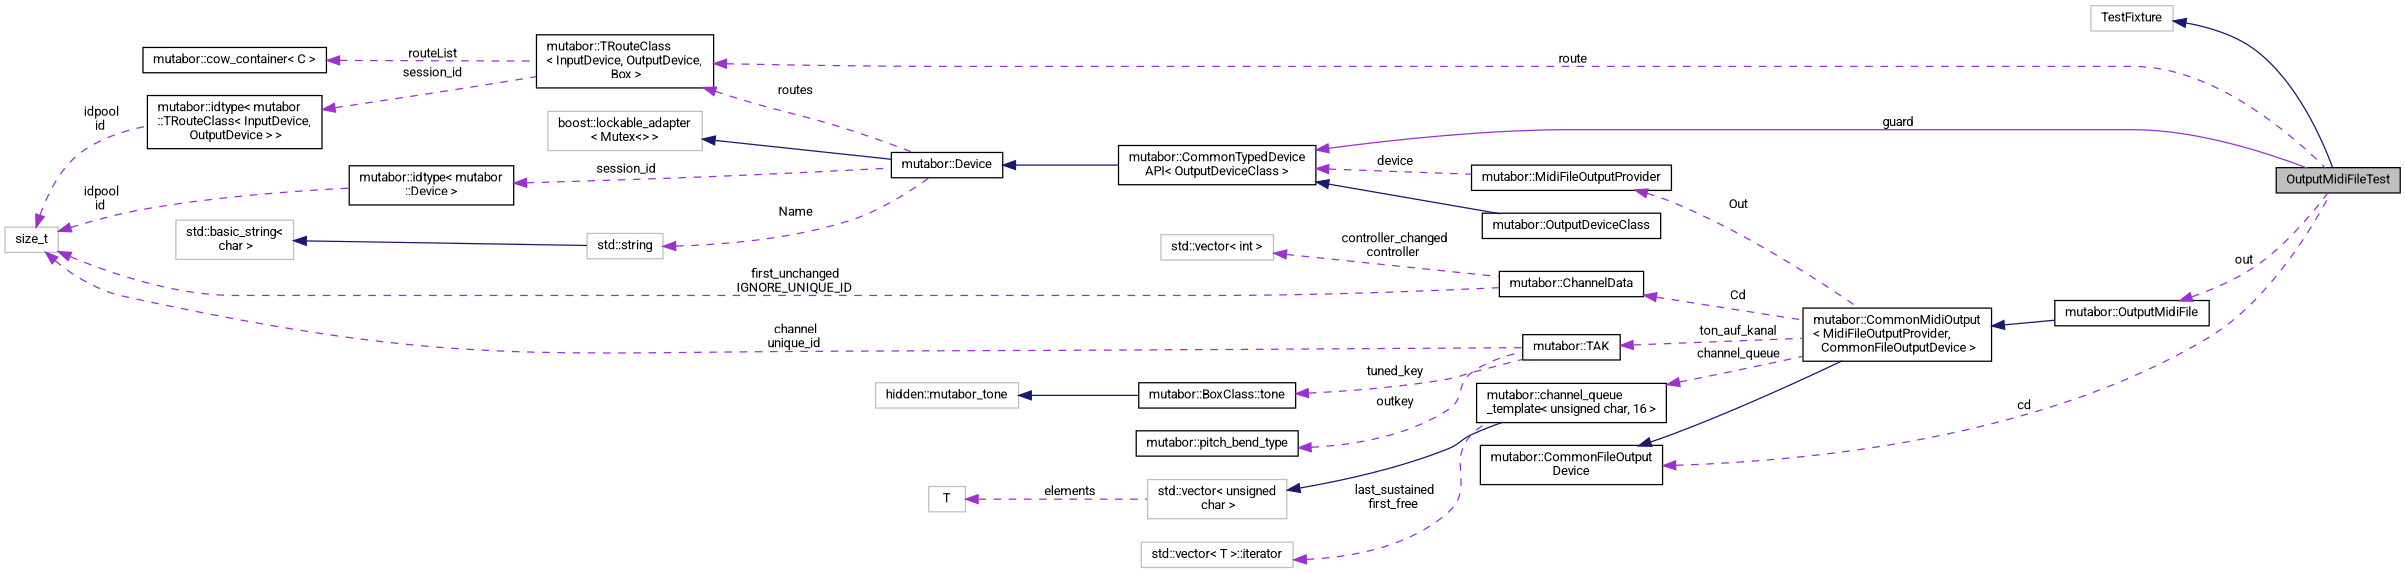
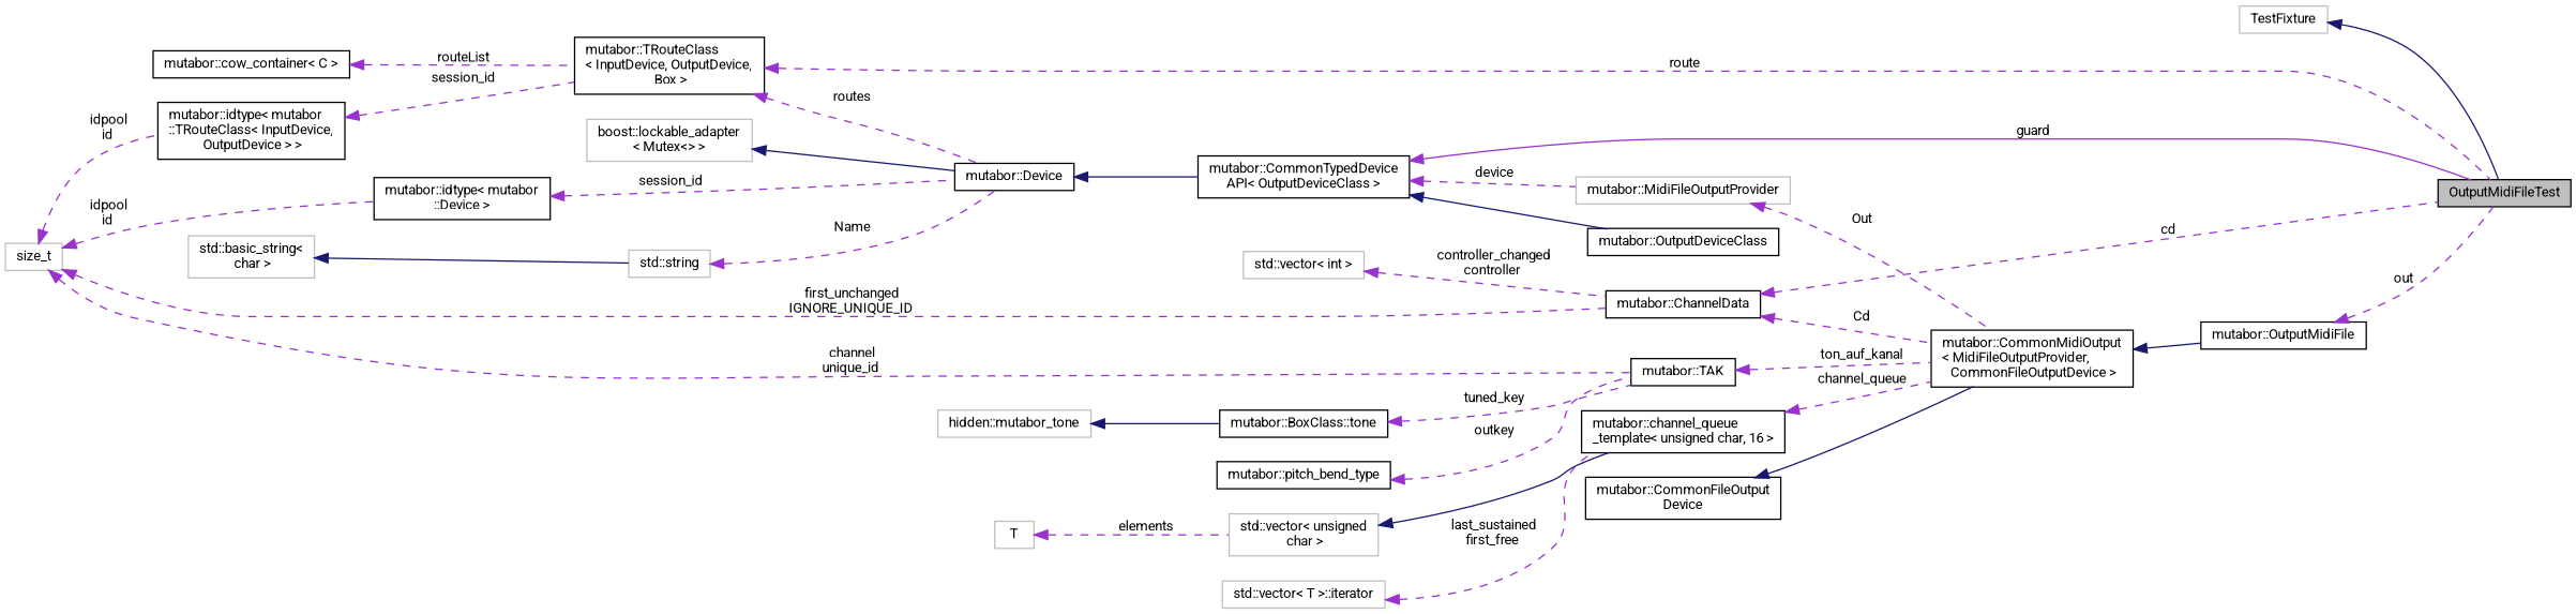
  digraph {
    fontname=Roboto
    rankdir=LR
    node [color=black fillcolor=white fontname=Roboto fontsize=10 shape=record style=filled]
    edge [color=darkorchid3 dir=back fontname=Roboto fontsize=10 labelfontname=Sans labelfontsize=10 style=dashed]
    n1 [fillcolor=grey75 fontcolor=black height=0.2 label=OutputMidiFileTest width=0.4]
    n2 [color=grey75 height=0.2 label=TestFixture width=0.4]
    n3 [height=0.2 label="mutabor::TRouteClass\l\< InputDevice, OutputDevice,\l Box \>" width=0.4]
    n4 [height=0.2 label="mutabor::Device" width=0.4]
    n5 [height=0.2 label="mutabor::CommonTypedDevice\lAPI\< OutputDeviceClass \>" width=0.4]
    n6 [height=0.2 label="mutabor::cow_container\< C \>" width=0.4]
    n7 [height=0.2 label="mutabor::idtype\< mutabor\l::TRouteClass\< InputDevice,\l OutputDevice \> \>" width=0.4]
    n8 [color=grey75 height=0.2 label=size_t width=0.4]
    n9 [height=0.2 label="mutabor::idtype\< mutabor\l::Device \>" width=0.4]
    n10 [height=0.2 label="mutabor::TAK" width=0.4]
    n11 [height=0.2 label="mutabor::ChannelData" width=0.4]
    n12 [height=0.2 label="mutabor::CommonMidiOutput\l\< MidiFileOutputProvider,\l CommonFileOutputDevice \>" width=0.4]
    n13 [height=0.2 label="mutabor::OutputMidiFile" width=0.4]
    n14 [height=0.2 label="mutabor::CommonFileOutput\lDevice" width=0.4]
    n15 [height=0.2 label="mutabor::OutputDeviceClass" width=0.4]
-   n16 [height=0.2 label="mutabor::MidiFileOutputProvider" width=0.4]
+   n16 [color=grey75 height=0.2 label="mutabor::MidiFileOutputProvider" width=0.4]
    n17 [color=grey75 height=0.2 label="boost::lockable_adapter\l\< Mutex\<\> \>" width=0.4]
    n18 [color=grey75 height=0.2 label="std::string" width=0.4]
    n19 [color=grey75 height=0.2 label="std::basic_string\<\l char \>" width=0.4]
    n20 [height=0.2 label="mutabor::BoxClass::tone" width=0.4]
    n21 [color=grey75 height=0.2 label="hidden::mutabor_tone" width=0.4]
    n22 [height=0.2 label="mutabor::pitch_bend_type" width=0.4]
    n23 [color=grey75 height=0.2 label="std::vector\< int \>" width=0.4]
    n24 [height=0.2 label="mutabor::channel_queue\l_template\< unsigned char, 16 \>" width=0.4]
    n25 [color=grey75 height=0.2 label="std::vector\< unsigned\l char \>" width=0.4]
    n26 [color=grey75 height=0.2 label=T width=0.4]
    n27 [color=grey75 height=0.2 label="std::vector\< T \>::iterator" width=0.4]
    n2 -> n1 [color=midnightblue style=solid]
    n3 -> n1 [label=" route"]
    n3 -> n4 [label=" routes"]
    n4 -> n5 [color=midnightblue style=solid]
    n5 -> n1 [label=" guard" style=solid]
    n5 -> n15 [color=midnightblue style=solid]
    n5 -> n16 [label=" device"]
    n6 -> n3 [label=" routeList"]
    n7 -> n3 [label=" session_id"]
    n8 -> n7 [label=" idpool\nid"]
    n8 -> n9 [label=" idpool\nid"]
    n8 -> n10 [label=" channel\nunique_id"]
    n8 -> n11 [label=" first_unchanged\nIGNORE_UNIQUE_ID"]
    n9 -> n4 [label=" session_id"]
    n10 -> n12 [label=" ton_auf_kanal"]
-   n14 -> n1 [label=" cd"]
+   n11 -> n1 [label=" cd"]
    n11 -> n12 [label=" Cd"]
    n12 -> n13 [color=midnightblue style=solid]
    n13 -> n1 [label=" out"]
    n14 -> n12 [color=midnightblue style=solid]
    n16 -> n12 [label=" Out"]
    n17 -> n4 [color=midnightblue style=solid]
    n18 -> n4 [label=" Name"]
    n19 -> n18 [color=midnightblue style=solid]
    n20 -> n10 [label=" tuned_key"]
    n21 -> n20 [color=midnightblue style=solid]
    n22 -> n10 [label=" outkey"]
    n23 -> n11 [label=" controller_changed\ncontroller"]
    n24 -> n12 [label=" channel_queue"]
    n25 -> n24 [color=midnightblue style=solid]
    n26 -> n25 [label=" elements"]
    n27 -> n24 [label=" last_sustained\nfirst_free"]
  }
